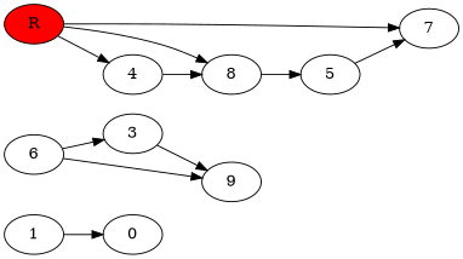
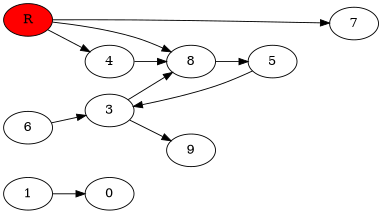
  digraph {
    rankdir=LR
    n1 [label=0]
    1
    3
    8
    9
    5
    4
    7
    6
    R [fillcolor="#ff0000" style=filled]
    1 -> n1
+   3 -> 8
    3 -> 9
    8 -> 5
-   5 -> 7
+   5 -> 3
    4 -> 8
    6 -> 3
-   6 -> 9
    R -> 8
    R -> 4
    R -> 7
  }
